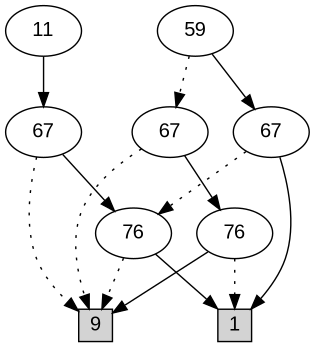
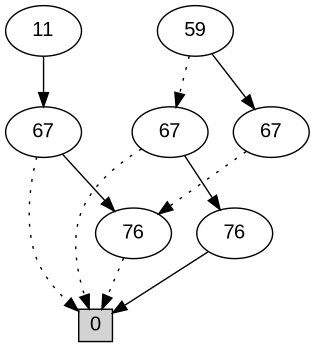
  digraph {
    fontname="Liberation Sans"
    node [fontname="Liberation Sans"]
    edge [fontname="Liberation Sans" style=filled]
-   n1 [height=0.3 label=9 shape=box style=filled width=0.3]
-   n2 [height=0.3 label=1 shape=box style=filled width=0.3]
+   n1 [height=0.3 label=0 shape=box style=filled width=0.3]
    n3 [label=11]
    n4 [label=67]
    n5 [label=59]
    n6 [label=67]
    n7 [label=67]
    n8 [label=76]
    n9 [label=76]
    n3 -> n4
    n4 -> n1 [style=dotted]
    n4 -> n8
    n5 -> n6 [style=dotted]
    n5 -> n7
    n6 -> n1 [style=dotted]
    n6 -> n9
-   n7 -> n2
    n7 -> n8 [style=dotted]
    n8 -> n1 [style=dotted]
-   n8 -> n2
    n9 -> n1
-   n9 -> n2 [style=dotted]
  }
